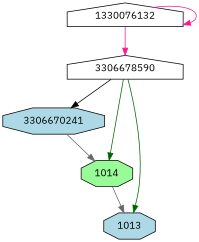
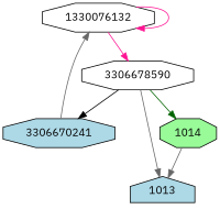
  digraph {
    fontname="IBM Plex Sans"
    node [fillcolor=white fontname="IBM Plex Sans" shape=octagon style=filled]
    edge [color=deeppink fontname="IBM Plex Sans"]
-   1330076132 [shape=house]
+   1330076132
    3306670241 [fillcolor=lightblue]
-   3306678590 [shape=house]
-   1013 [fillcolor=lightblue]
+   3306678590
+   1013 [fillcolor=lightblue shape=house]
    1014 [fillcolor=palegreen]
    1330076132 -> 1330076132
    1330076132 -> 3306678590
-   3306670241 -> 1014 [color=gray40]
+   3306670241 -> 1330076132 [color=gray40]
    3306678590 -> 3306670241 [color=black]
-   3306678590 -> 1013 [color=darkgreen]
+   3306678590 -> 1013 [color=gray40]
    3306678590 -> 1014 [color=darkgreen]
    1014 -> 1013 [color=gray40]
  }
